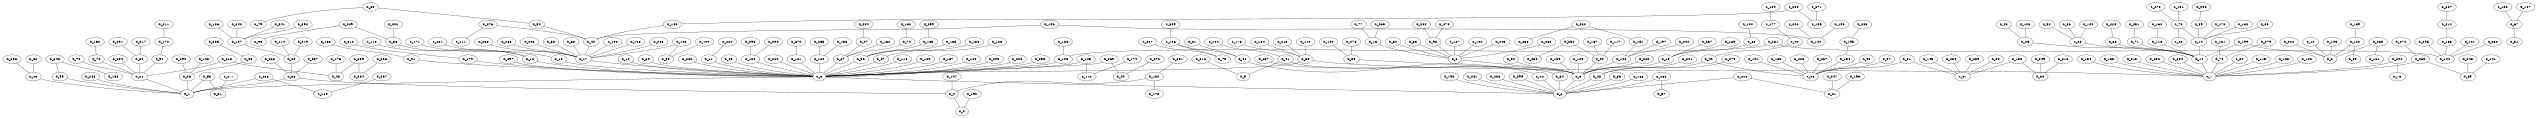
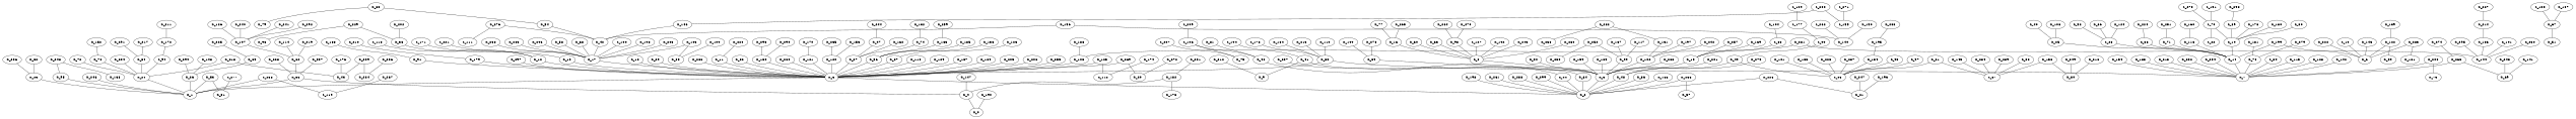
  graph {
    n_3
    n_1
    n_2
    n_4
    n_0
    n_5
    n_8
    n_10
    n_6
    n_11
    n_12
    n_13
    n_14
    n_7
    n_15
    n_16
    n_17
    n_18
    n_19
    n_23
    n_24
    n_25
    n_26
    n_27
    n_28
    n_29
    n_30
    n_32
    n_33
    n_34
    n_35
    n_36
    n_38
    n_37
    n_39
    n_40
    n_41
    n_9
    n_42
    n_44
    n_46
    n_47
    n_48
    n_49
    n_45
    n_50
    n_52
    n_53
    n_31
    n_54
    n_55
    n_56
    n_58
    n_60
    n_61
    n_62
    n_63
    n_64
    n_65
    n_66
    n_67
    n_51
    n_68
    n_70
    n_22
    n_71
    n_72
    n_74
    n_76
    n_77
    n_78
    n_81
    n_82
    n_83
    n_79
    n_84
    n_86
    n_87
    n_88
    n_89
    n_90
    n_91
    n_93
    n_94
    n_95
    n_97
    n_98
    n_99
    n_100
    n_101
    n_102
    n_103
    n_104
    n_105
    n_85
    n_106
    n_75
    n_107
    n_108
    n_109
    n_110
    n_113
    n_114
    n_115
    n_116
    n_117
    n_118
    n_120
    n_121
    n_122
    n_59
    n_123
    n_124
    n_125
    n_112
    n_126
    n_127
    n_128
    n_129
    n_130
    n_131
    n_132
    n_133
    n_134
    n_135
    n_136
    n_137
    n_138
    n_139
    n_141
    n_69
    n_142
    n_143
    n_145
    n_146
    n_147
    n_148
    n_149
    n_150
    n_140
    n_151
    n_152
    n_153
    n_154
    n_156
    n146 [label=n_557]
    n_158
    n_80
    n_159
    n_160
    n_162
    n_163
    n_164
    n_165
    n_166
    n_167
    n_169
-   n_170 [label=n_670]
+   n_170
    n_171
    n_172
    n_174
    n_175
    n_176
    n_43
    n_177
    n_178
    n_179
    n_180
    n_181
    n_182
    n_173
    n_183
    n_184
    n_185
    n_186
    n_144
    n_187
    n_188
    n_189
    n_190
    n_191
    n_192
    n_193
    n_194
    n_195
    n_196
    n_21
    n_197
    n_198
    n_199
    n_200
    n_155
    n_201
    n_202
    n_203
    n_204
    n_205
    n_206
    n_207
    n_208
    n_73
    n_209
    n_210
    n_211
    n_212
    n_213
    n_214
    n_215
    n_216
    n_217
    n_218
    n_219
    n_220
    n_221
    n_222
    n_223
    n_224
    n_225
    n_226
    n_227
    n_228
    n_229
    n_96
    n_231
    n_232
    n_233
    n_235
    n_236
    n_237
    n_238
    n_119
    n_239
    n_234
    n_240
    n_241
    n_242
    n_243
    n_244
    n_245
    n_246
    n_247
    n_248
    n_168
    n_249
    n_250
    n_251
    n_252
    n_230
    n_253
    n_254
    n_255
    n_256
    n_257
    n_259
    n_260
    n_261
    n_262
    n_263
    n_264
    n_265
    n_266
    n_57
    n_267
    n_268
    n_269
    n_20
    n_270
    n_271
    n_272
    n_273
    n_274
    n_275
    n_276
    n_111
    n_277
    n_278
    n_279
    n_280
    n_281
    n_282
    n_258
    n_283
    n_161
    n_284
    n_285
    n_286
    n_287
    n_288
    n_289
    n_290
    n_291
    n_292
    n_293
    n_294
    n_295
    n_296
    n_297
    n_298
    n_299
    n_3 -- n_1
    n_3 -- n_2
    n_4 -- n_0
    n_5 -- n_2
    n_8 -- n_5
    n_10 -- n_6
    n_11 -- n_3
    n_12 -- n_3
    n_13 -- n_3
    n_14 -- n_7
    n_15 -- n_5
    n_16 -- n_8
    n_17 -- n_3
    n_18 -- n_3
    n_19 -- n_14
    n_23 -- n_1
    n_24 -- n_1
    n_25 -- n_14
    n_26 -- n_1
    n_27 -- n_3
    n_28 -- n_14
    n_29 -- n_3
    n_30 -- n_19
    n_32 -- n_23
    n_33 -- n_3
    n_33 -- n_7
    n_34 -- n_24
    n_35 -- n_14
    n_36 -- n_12
    n_38 -- n_37
    n_39 -- n_5
    n_40 -- n_25
    n_41 -- n_5
    n_41 -- n_9
    n_42 -- n_17
    n_44 -- n_2
    n_46 -- n_44
    n_47 -- n_27
    n_48 -- n_2
    n_49 -- n_5
    n_49 -- n_45
    n_50 -- n_5
    n_52 -- n_28
    n_53 -- n_1
    n_53 -- n_31
    n_54 -- n_42
    n_55 -- n_1
    n_55 -- n_4
    n_56 -- n_3
    n_58 -- n_17
    n_60 -- n_8
    n_61 -- n_37
    n_61 -- n_45
    n_62 -- n_55
    n_63 -- n_8
    n_64 -- n_2
    n_65 -- n_26
    n_66 -- n_28
    n_67 -- n_51
    n_68 -- n_17
    n_70 -- n_19
    n_70 -- n_22
    n_71 -- n_14
    n_72 -- n_24
    n_74 -- n_27
    n_76 -- n_24
    n_77 -- n_16
    n_78 -- n_7
    n_81 -- n_46
    n_82 -- n_3
    n_83 -- n_54
    n_83 -- n_79
    n_84 -- n_7
    n_86 -- n_2
    n_87 -- n_3
    n_88 -- n_15
    n_89 -- n_19
    n_90 -- n_49
    n_91 -- n_3
    n_93 -- n_45
    n_94 -- n_24
    n_95 -- n_1
    n_97 -- n_45
    n_98 -- n_8
    n_99 -- n_5
    n_100 -- n_17
    n_101 -- n_45
    n_102 -- n_5
    n_103 -- n_3
    n_104 -- n_88
    n_105 -- n_17
    n_105 -- n_85
    n_106 -- n_46
    n_106 -- n_75
    n_107 -- n_62
    n_108 -- n_25
    n_109 -- n_85
    n_110 -- n_33
    n_113 -- n_12
    n_114 -- n_62
    n_115 -- n_7
    n_116 -- n_14
    n_117 -- n_99
    n_118 -- n_3
    n_120 -- n_3
    n_121 -- n_3
    n_122 -- n_6
    n_122 -- n_59
    n_123 -- n_87
    n_124 -- n_28
    n_125 -- n_3
    n_125 -- n_112
    n_126 -- n_107
    n_127 -- n_8
    n_128 -- n_7
    n_129 -- n_3
    n_130 -- n_3
    n_131 -- n_102
    n_132 -- n_74
    n_133 -- n_45
    n_134 -- n_45
    n_135 -- n_67
    n_136 -- n_56
    n_137 -- n_3
    n_138 -- n_91
    n_139 -- n_122
    n_141 -- n_69
    n_142 -- n_7
    n_143 -- n_6
    n_145 -- n_37
    n_146 -- n_42
    n_147 -- n_4
    n_148 -- n_26
    n_149 -- n_39
    n_150 -- n_140
    n_151 -- n_70
    n_152 -- n_76
    n_153 -- n_120
    n_154 -- n_7
    n_156 -- n_42
    n_156 -- n_140
    n146 -- n_55
    n_158 -- n_37
    n_158 -- n_80
    n_159 -- n_5
    n_160 -- n_116
    n_162 -- n_27
    n_163 -- n_56
    n_164 -- n_3
    n_165 -- n_5
    n_166 -- n_2
    n_167 -- n_99
    n_169 -- n_15
    n_170 -- n_121
    n_171 -- n_13
    n_172 -- n_94
    n_174 -- n_112
    n_175 -- n_33
    n_176 -- n_43
    n_177 -- n_90
    n_178 -- n_19
    n_179 -- n_3
    n_180 -- n_19
    n_181 -- n_78
    n_182 -- n_4
    n_182 -- n_173
    n_183 -- n_7
    n_184 -- n_33
    n_185 -- n_56
    n_186 -- n_144
    n_187 -- n_67
    n_188 -- n_103
    n_189 -- n_177
    n_190 -- n_0
    n_191 -- n_144
    n_192 -- n_8
    n_193 -- n_17
    n_194 -- n_41
    n_195 -- n_134
    n_196 -- n_21
    n_197 -- n_102
    n_198 -- n_2
    n_199 -- n_6
    n_199 -- n_14
    n_200 -- n_146
    n_200 -- n_155
    n_201 -- n_48
    n_202 -- n_36
    n_203 -- n_17
    n_204 -- n_24
    n_205 -- n_3
    n_206 -- n_3
    n_207 -- n_75
    n_208 -- n_7
    n_208 -- n_73
    n_209 -- n_106
    n_210 -- n_179
    n_211 -- n_172
    n_212 -- n_9
    n_213 -- n_7
    n_214 -- n_186
    n_215 -- n_33
    n_216 -- n_80
    n_217 -- n_34
    n_218 -- n_24
    n_218 -- n_43
    n_219 -- n_62
    n_220 -- n_11
    n_221 -- n_17
    n_222 -- n_6
    n_223 -- n_45
    n_224 -- n_35
    n_225 -- n_65
    n_226 -- n_2
    n_226 -- n_21
    n_227 -- n_214
    n_228 -- n_55
    n_229 -- n_36
    n_229 -- n_96
    n_231 -- n_182
    n_232 -- n_7
    n_233 -- n_195
    n_235 -- n_120
    n_236 -- n_23
    n_237 -- n_64
    n_238 -- n_1
    n_238 -- n_119
    n_239 -- n_43
    n_239 -- n_234
    n_240 -- n_107
    n_241 -- n_107
    n_242 -- n_102
    n_243 -- n_69
    n_244 -- n_47
    n_245 -- n_8
    n_246 -- n_1
    n_247 -- n_21
    n_248 -- n_95
    n_248 -- n_168
    n_249 -- n_80
    n_250 -- n_144
    n_251 -- n_71
    n_252 -- n_99
    n_252 -- n_230
    n_253 -- n_17
    n_254 -- n_7
    n_255 -- n_3
    n_256 -- n_234
    n_257 -- n_15
    n_259 -- n_163
    n_260 -- n_3
    n_261 -- n_2
    n_262 -- n_140
    n_263 -- n_7
    n_263 -- n_69
    n_264 -- n_98
    n_265 -- n_16
    n_266 -- n_2
    n_266 -- n_57
    n_267 -- n_119
    n_268 -- n_5
    n_269 -- n_3
    n_269 -- n_20
    n_270 -- n_98
    n_271 -- n_155
    n_272 -- n_20
    n_273 -- n_70
    n_274 -- n_263
    n_275 -- n_48
    n_276 -- n_42
    n_276 -- n_111
    n_277 -- n_31
    n_278 -- n_39
    n_279 -- n_78
    n_280 -- n_8
    n_281 -- n_103
    n_281 -- n_144
    n_282 -- n_131
    n_282 -- n_258
    n_283 -- n_6
    n_283 -- n_161
    n_284 -- n_37
    n_285 -- n_17
    n_286 -- n_3
    n_287 -- n_45
    n_288 -- n_2
    n_289 -- n_37
    n_290 -- n_130
    n_291 -- n_34
    n_292 -- n_107
    n_293 -- n_130
    n_294 -- n_26
    n_295 -- n_144
    n_296 -- n_17
    n_297 -- n_3
    n_298 -- n_89
    n_299 -- n_2
  }
